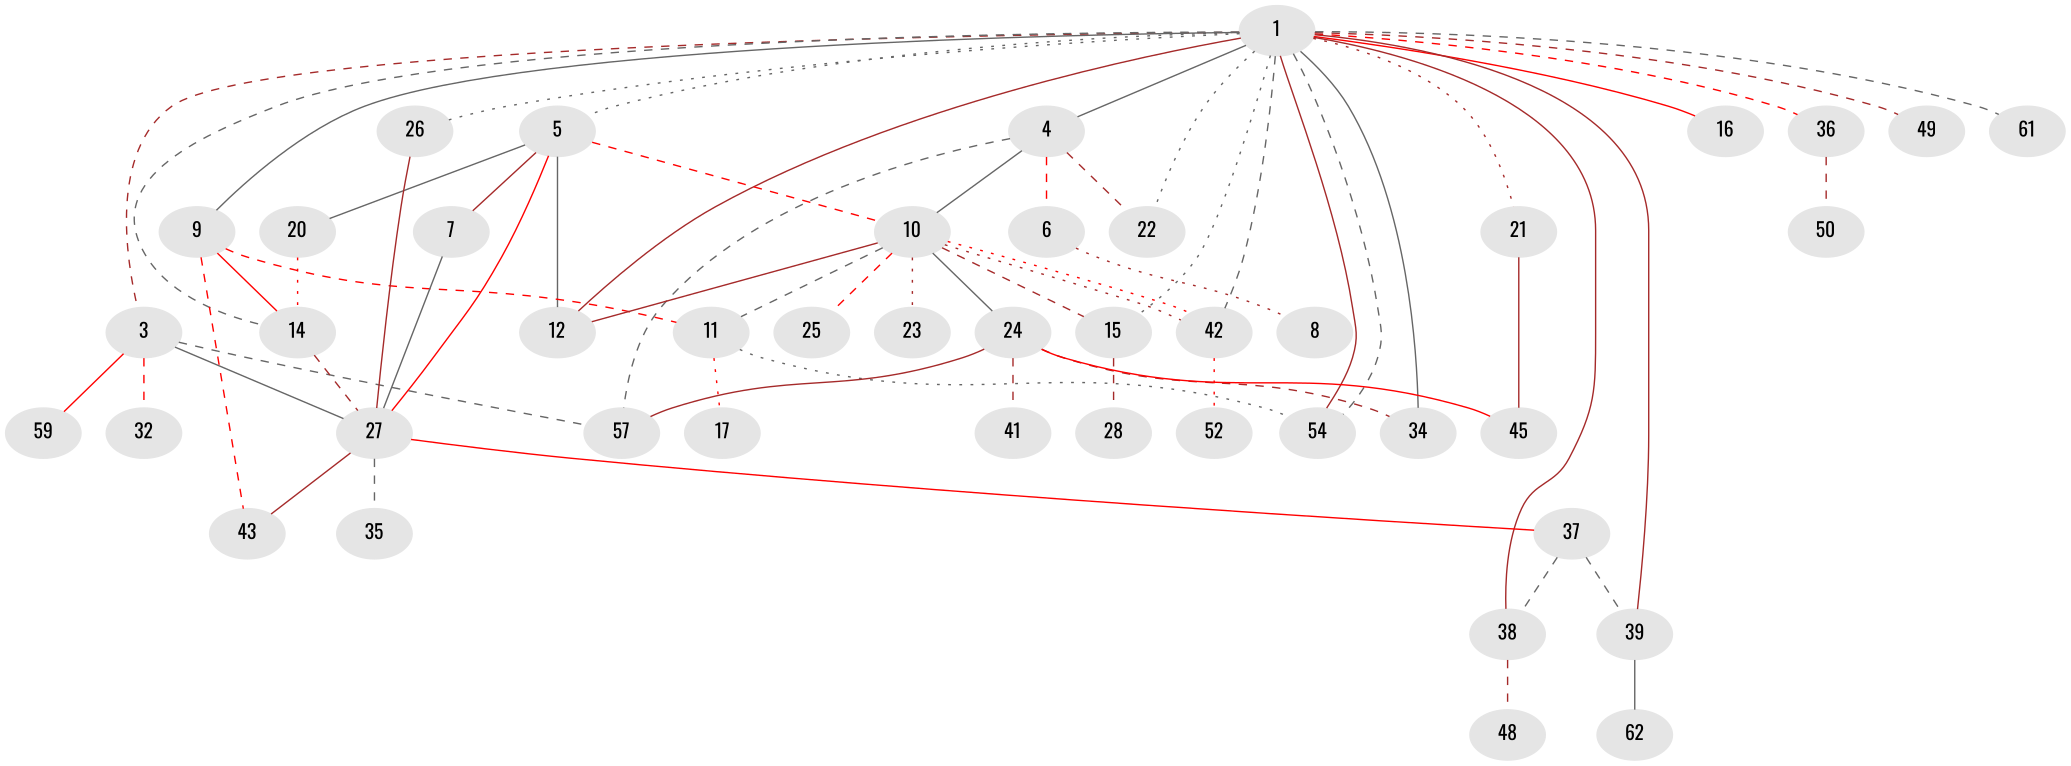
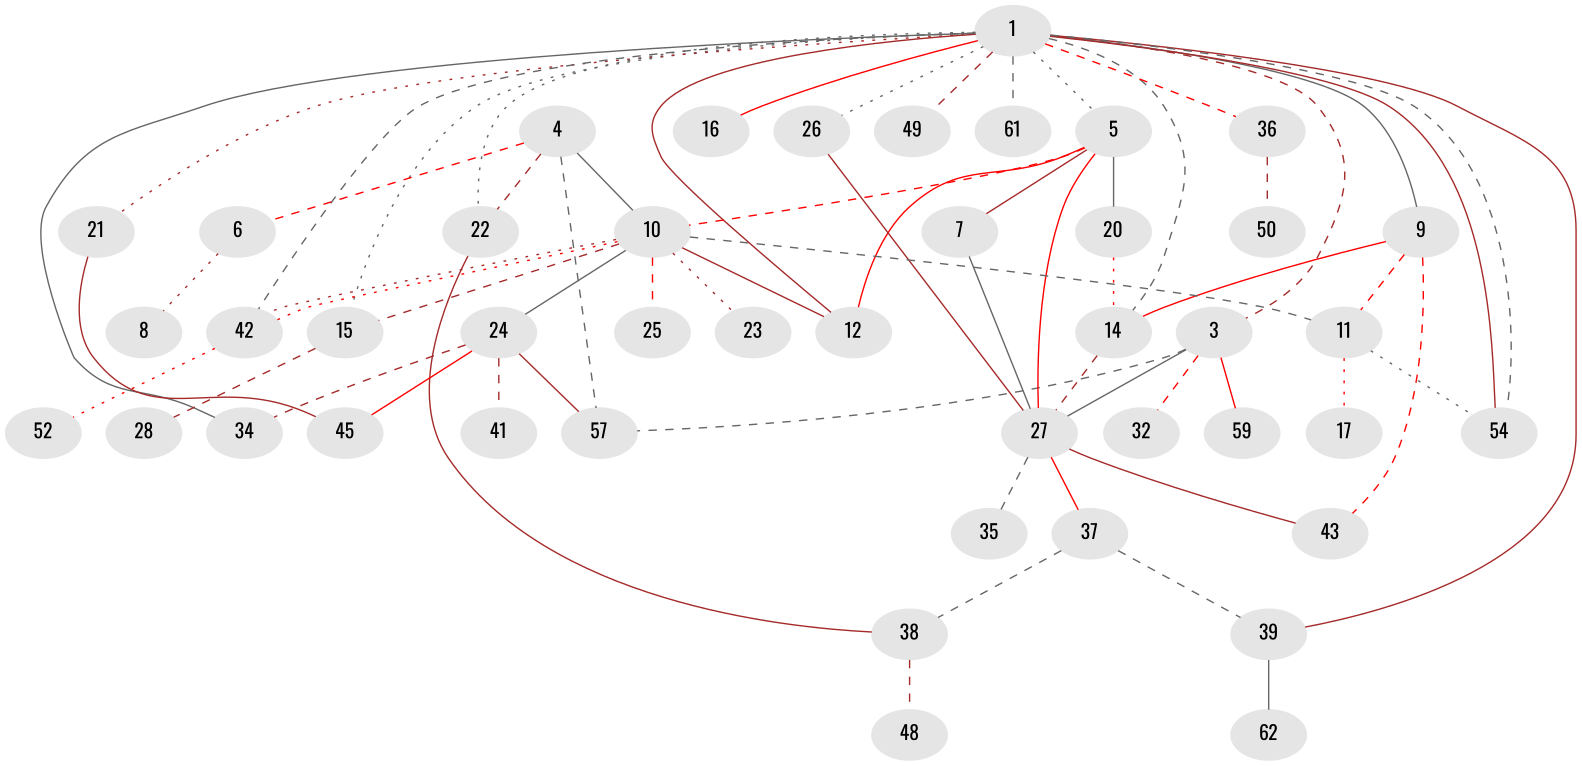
  graph {
    fontname=Oswald
    node [color=gray90 fontname=Oswald style=filled]
    edge [color=brown fontname=Oswald style=dashed]
    1 [super="+2"]
    3 [super="+18"]
    4 [super="+47"]
    5 [super="+40"]
    9 [super="+31"]
    12 [super="+56"]
    14 [super="+29"]
    15 [super="+19"]
    16
    21
    22 [super="+30"]
    26
    34 [super="+58"]
    36
    38 [super="+44"]
    39
    42
    49
    54
    61
    27 [super="+63"]
    32
    57
    59
    6 [super="+23"]
    10 [super="+13"]
    7
    20
    11 [super="+60"]
    43 [super="+51"]
    28
    45
    50 [super="+55"]
    48
    62
    52
    35
    37
    8
    24 [super="+53"]
    25
    n42 [label=23 super="+46"]
    17
    41
    1 -- 3
-   1 -- 4 [color=gray40 style=solid]
    1 -- 5 [color=gray40 style=dotted]
    1 -- 9 [color=gray40 style=solid weight=2]
    1 -- 12 [style=solid]
    1 -- 14 [color=gray40]
    1 -- 15 [color=gray40 style=dotted]
    1 -- 16 [color=red style=solid]
    1 -- 21 [style=dotted]
    1 -- 22 [color=gray40 style=dotted]
    1 -- 26 [color=gray40 style=dotted]
    1 -- 34 [color=gray40 style=solid]
    1 -- 36 [color=red]
-   1 -- 38 [style=solid]
+   22 -- 38 [style=solid]
    1 -- 39 [style=solid]
    1 -- 42 [color=gray40]
    1 -- 49
    1 -- 54 [style=solid]
    1 -- 54 [color=gray40]
    1 -- 61 [color=gray40]
    3 -- 27 [color=gray40 style=solid]
    3 -- 32 [color=red]
    3 -- 57 [color=gray40]
    3 -- 59 [color=red style=solid]
    4 -- 22
    4 -- 57 [color=gray40]
    4 -- 6 [color=red]
    4 -- 10 [color=gray40 style=solid]
-   5 -- 12 [color=gray40 style=solid]
+   5 -- 12 [color=red style=solid]
    5 -- 27 [color=red style=solid]
    5 -- 10 [color=red weight=2]
    5 -- 7 [style=solid]
    5 -- 20 [color=gray40 style=solid]
    9 -- 14 [color=red style=solid]
    9 -- 11 [color=red]
    9 -- 43 [color=red]
    14 -- 27
    15 -- 28
    21 -- 45 [style=solid]
    26 -- 27 [style=solid]
    36 -- 50
    38 -- 48
    39 -- 62 [color=gray40 style=solid]
    42 -- 52 [color=red style=dotted]
    27 -- 43 [style=solid]
    27 -- 35 [color=gray40]
    27 -- 37 [color=red style=solid]
    6 -- 8 [style=dotted]
    10 -- 12 [style=solid]
    10 -- 15
    10 -- 42 [style=dotted]
    10 -- 42 [color=red style=dotted]
    10 -- 11 [color=gray40]
    10 -- 24 [color=gray40 style=solid]
    10 -- 25 [color=red]
    10 -- n42 [style=dotted]
    7 -- 27 [color=gray40 style=solid]
    20 -- 14 [color=red style=dotted]
    11 -- 54 [color=gray40 style=dotted]
    11 -- 17 [color=red style=dotted]
    37 -- 38 [color=gray40]
    37 -- 39 [color=gray40]
    24 -- 34
    24 -- 57 [style=solid]
    24 -- 45 [color=red style=solid]
    24 -- 41
  }
